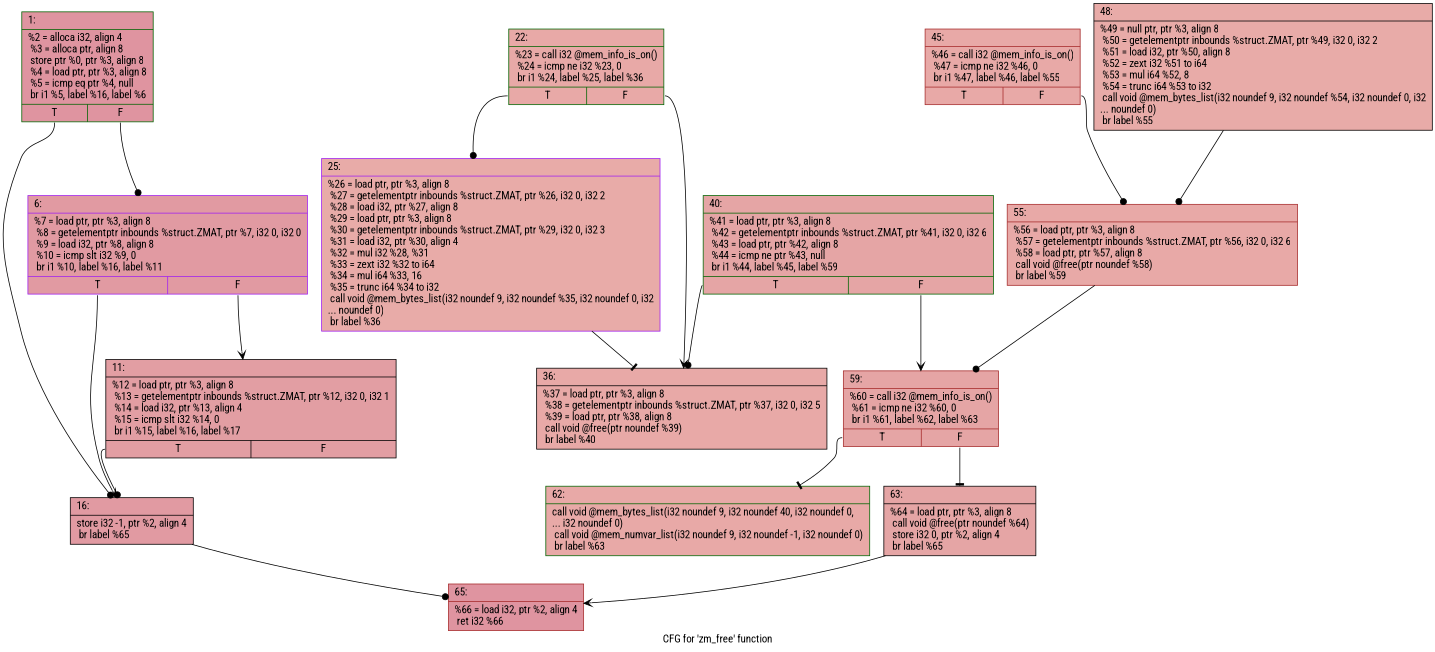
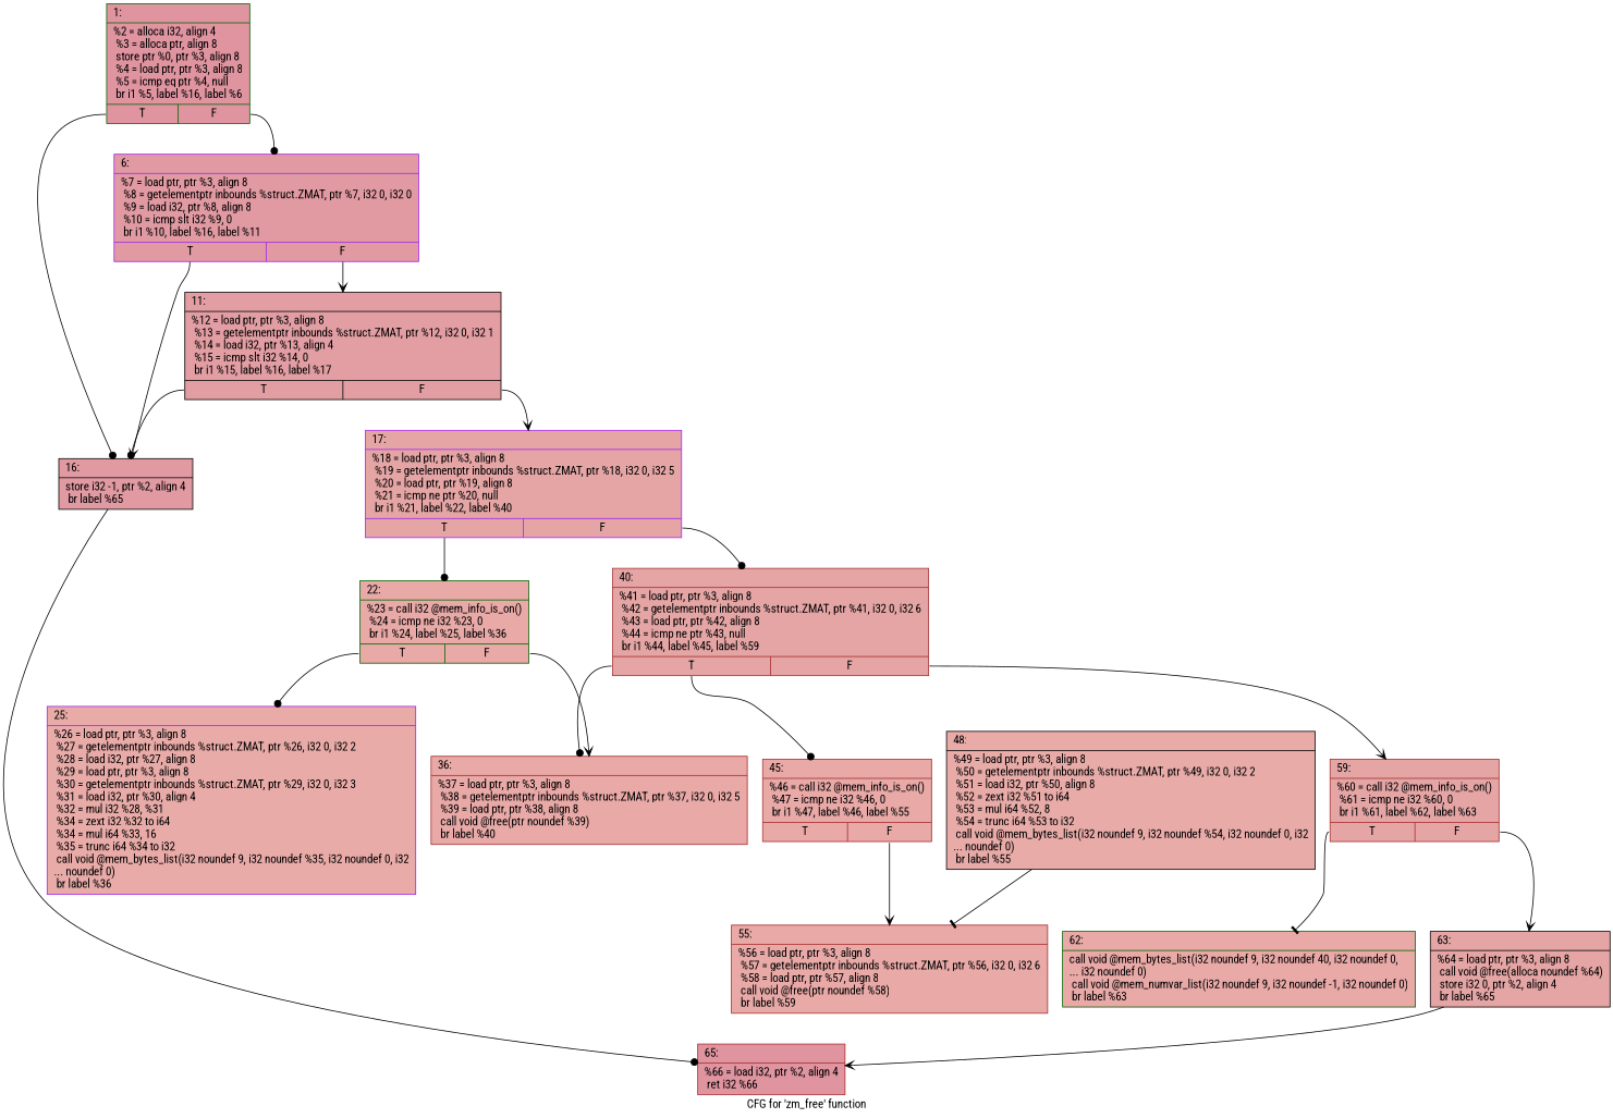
  digraph {
    fontname="Roboto Condensed"
    label="CFG for 'zm_free' function"
    node [color=black fillcolor="#ca3b3770" fontname="Roboto Condensed" shape=record style=filled]
    edge [arrowhead=dot fontname="Roboto Condensed" tailport=s0]
    n1 [color=darkgreen fillcolor="#b70d2870" label="{1:\l|  %2 = alloca i32, align 4\l  %3 = alloca ptr, align 8\l  store ptr %0, ptr %3, align 8\l  %4 = load ptr, ptr %3, align 8\l  %5 = icmp eq ptr %4, null\l  br i1 %5, label %16, label %6\l|{<s0>T|<s1>F}}"]
    n2 [fillcolor="#bb1b2c70" label="{16:\l|  store i32 -1, ptr %2, align 4\l  br label %65\l}"]
    n3 [color=purple fillcolor="#bb1b2c70" label="{6:\l|  %7 = load ptr, ptr %3, align 8\l  %8 = getelementptr inbounds %struct.ZMAT, ptr %7, i32 0, i32 0\l  %9 = load i32, ptr %8, align 8\l  %10 = icmp slt i32 %9, 0\l  br i1 %10, label %16, label %11\l|{<s0>T|<s1>F}}"]
    n4 [color=brown fillcolor="#b70d2870" label="{65:\l|  %66 = load i32, ptr %2, align 4\l  ret i32 %66\l}"]
    n5 [fillcolor="#be242e70" label="{11:\l|  %12 = load ptr, ptr %3, align 8\l  %13 = getelementptr inbounds %struct.ZMAT, ptr %12, i32 0, i32 1\l  %14 = load i32, ptr %13, align 4\l  %15 = icmp slt i32 %14, 0\l  br i1 %15, label %16, label %17\l|{<s0>T|<s1>F}}"]
+   n6 [color=purple fillcolor="#c5333470" label="{17:\l|  %18 = load ptr, ptr %3, align 8\l  %19 = getelementptr inbounds %struct.ZMAT, ptr %18, i32 0, i32 5\l  %20 = load ptr, ptr %19, align 8\l  %21 = icmp ne ptr %20, null\l  br i1 %21, label %22, label %40\l|{<s0>T|<s1>F}}"]
    n7 [color=darkgreen label="{22:\l|  %23 = call i32 @mem_info_is_on()\l  %24 = icmp ne i32 %23, 0\l  br i1 %24, label %25, label %36\l|{<s0>T|<s1>F}}"]
-   n8 [color=darkgreen fillcolor="#c5333470" label="{40:\l|  %41 = load ptr, ptr %3, align 8\l  %42 = getelementptr inbounds %struct.ZMAT, ptr %41, i32 0, i32 6\l  %43 = load ptr, ptr %42, align 8\l  %44 = icmp ne ptr %43, null\l  br i1 %44, label %45, label %59\l|{<s0>T|<s1>F}}"]
-   n9 [color=purple fillcolor="#cc403a70" label="{25:\l|  %26 = load ptr, ptr %3, align 8\l  %27 = getelementptr inbounds %struct.ZMAT, ptr %26, i32 0, i32 2\l  %28 = load i32, ptr %27, align 8\l  %29 = load ptr, ptr %3, align 8\l  %30 = getelementptr inbounds %struct.ZMAT, ptr %29, i32 0, i32 3\l  %31 = load i32, ptr %30, align 4\l  %32 = mul i32 %28, %31\l  %33 = zext i32 %32 to i64\l  %34 = mul i64 %33, 16\l  %35 = trunc i64 %34 to i32\l  call void @mem_bytes_list(i32 noundef 9, i32 noundef %35, i32 noundef 0, i32\l... noundef 0)\l  br label %36\l}"]
-   n10 [label="{36:\l|  %37 = load ptr, ptr %3, align 8\l  %38 = getelementptr inbounds %struct.ZMAT, ptr %37, i32 0, i32 5\l  %39 = load ptr, ptr %38, align 8\l  call void @free(ptr noundef %39)\l  br label %40\l}"]
+   n8 [color=brown fillcolor="#c5333470" label="{40:\l|  %41 = load ptr, ptr %3, align 8\l  %42 = getelementptr inbounds %struct.ZMAT, ptr %41, i32 0, i32 6\l  %43 = load ptr, ptr %42, align 8\l  %44 = icmp ne ptr %43, null\l  br i1 %44, label %45, label %59\l|{<s0>T|<s1>F}}"]
+   n9 [color=purple fillcolor="#cc403a70" label="{25:\l|  %26 = load ptr, ptr %3, align 8\l  %27 = getelementptr inbounds %struct.ZMAT, ptr %26, i32 0, i32 2\l  %28 = load i32, ptr %27, align 8\l  %29 = load ptr, ptr %3, align 8\l  %30 = getelementptr inbounds %struct.ZMAT, ptr %29, i32 0, i32 3\l  %31 = load i32, ptr %30, align 4\l  %32 = mul i32 %28, %31\l  %34 = zext i32 %32 to i64\l  %34 = mul i64 %33, 16\l  %35 = trunc i64 %34 to i32\l  call void @mem_bytes_list(i32 noundef 9, i32 noundef %35, i32 noundef 0, i32\l... noundef 0)\l  br label %36\l}"]
+   n10 [color=brown label="{36:\l|  %37 = load ptr, ptr %3, align 8\l  %38 = getelementptr inbounds %struct.ZMAT, ptr %37, i32 0, i32 5\l  %39 = load ptr, ptr %38, align 8\l  call void @free(ptr noundef %39)\l  br label %40\l}"]
    n11 [color=brown label="{45:\l|  %46 = call i32 @mem_info_is_on()\l  %47 = icmp ne i32 %46, 0\l  br i1 %47, label %46, label %55\l|{<s0>T|<s1>F}}"]
    n12 [color=brown fillcolor="#c5333470" label="{59:\l|  %60 = call i32 @mem_info_is_on()\l  %61 = icmp ne i32 %60, 0\l  br i1 %61, label %62, label %63\l|{<s0>T|<s1>F}}"]
    n13 [color=brown label="{55:\l|  %56 = load ptr, ptr %3, align 8\l  %57 = getelementptr inbounds %struct.ZMAT, ptr %56, i32 0, i32 6\l  %58 = load ptr, ptr %57, align 8\l  call void @free(ptr noundef %58)\l  br label %59\l}"]
    n14 [color=darkgreen label="{62:\l|  call void @mem_bytes_list(i32 noundef 9, i32 noundef 40, i32 noundef 0,\l... i32 noundef 0)\l  call void @mem_numvar_list(i32 noundef 9, i32 noundef -1, i32 noundef 0)\l  br label %63\l}"]
-   n15 [fillcolor="#c5333470" label="{63:\l|  %64 = load ptr, ptr %3, align 8\l  call void @free(ptr noundef %64)\l  store i32 0, ptr %2, align 4\l  br label %65\l}"]
-   n16 [fillcolor="#cc403a70" label="{48:\l|  %49 = null ptr, ptr %3, align 8\l  %50 = getelementptr inbounds %struct.ZMAT, ptr %49, i32 0, i32 2\l  %51 = load i32, ptr %50, align 8\l  %52 = zext i32 %51 to i64\l  %53 = mul i64 %52, 8\l  %54 = trunc i64 %53 to i32\l  call void @mem_bytes_list(i32 noundef 9, i32 noundef %54, i32 noundef 0, i32\l... noundef 0)\l  br label %55\l}"]
+   n15 [fillcolor="#c5333470" label="{63:\l|  %64 = load ptr, ptr %3, align 8\l  call void @free(alloca noundef %64)\l  store i32 0, ptr %2, align 4\l  br label %65\l}"]
+   n16 [fillcolor="#cc403a70" label="{48:\l|  %49 = load ptr, ptr %3, align 8\l  %50 = getelementptr inbounds %struct.ZMAT, ptr %49, i32 0, i32 2\l  %51 = load i32, ptr %50, align 8\l  %52 = zext i32 %51 to i64\l  %53 = mul i64 %52, 8\l  %54 = trunc i64 %53 to i32\l  call void @mem_bytes_list(i32 noundef 9, i32 noundef %54, i32 noundef 0, i32\l... noundef 0)\l  br label %55\l}"]
    n1 -> n2
    n1 -> n3 [tailport=s1]
    n2 -> n4
    n3 -> n2 [arrowhead=vee]
    n3 -> n5 [arrowhead=vee tailport=s1]
    n5 -> n2
+   n5 -> n6 [arrowhead=vee tailport=s1]
+   n6 -> n7
+   n6 -> n8 [tailport=s1]
    n7 -> n9
    n7 -> n10 [arrowhead=vee tailport=s1]
    n8 -> n10
+   n8 -> n11
    n8 -> n12 [arrowhead=vee tailport=s1]
-   n9 -> n10 [arrowhead=tee]
-   n11 -> n13 [tailport=s1]
+   n11 -> n13 [arrowhead=vee tailport=s1]
    n12 -> n14 [arrowhead=tee]
-   n12 -> n15 [arrowhead=tee tailport=s1]
-   n13 -> n12
+   n12 -> n15 [arrowhead=vee tailport=s1]
    n15 -> n4 [arrowhead=vee]
-   n16 -> n13
+   n16 -> n13 [arrowhead=tee]
  }
